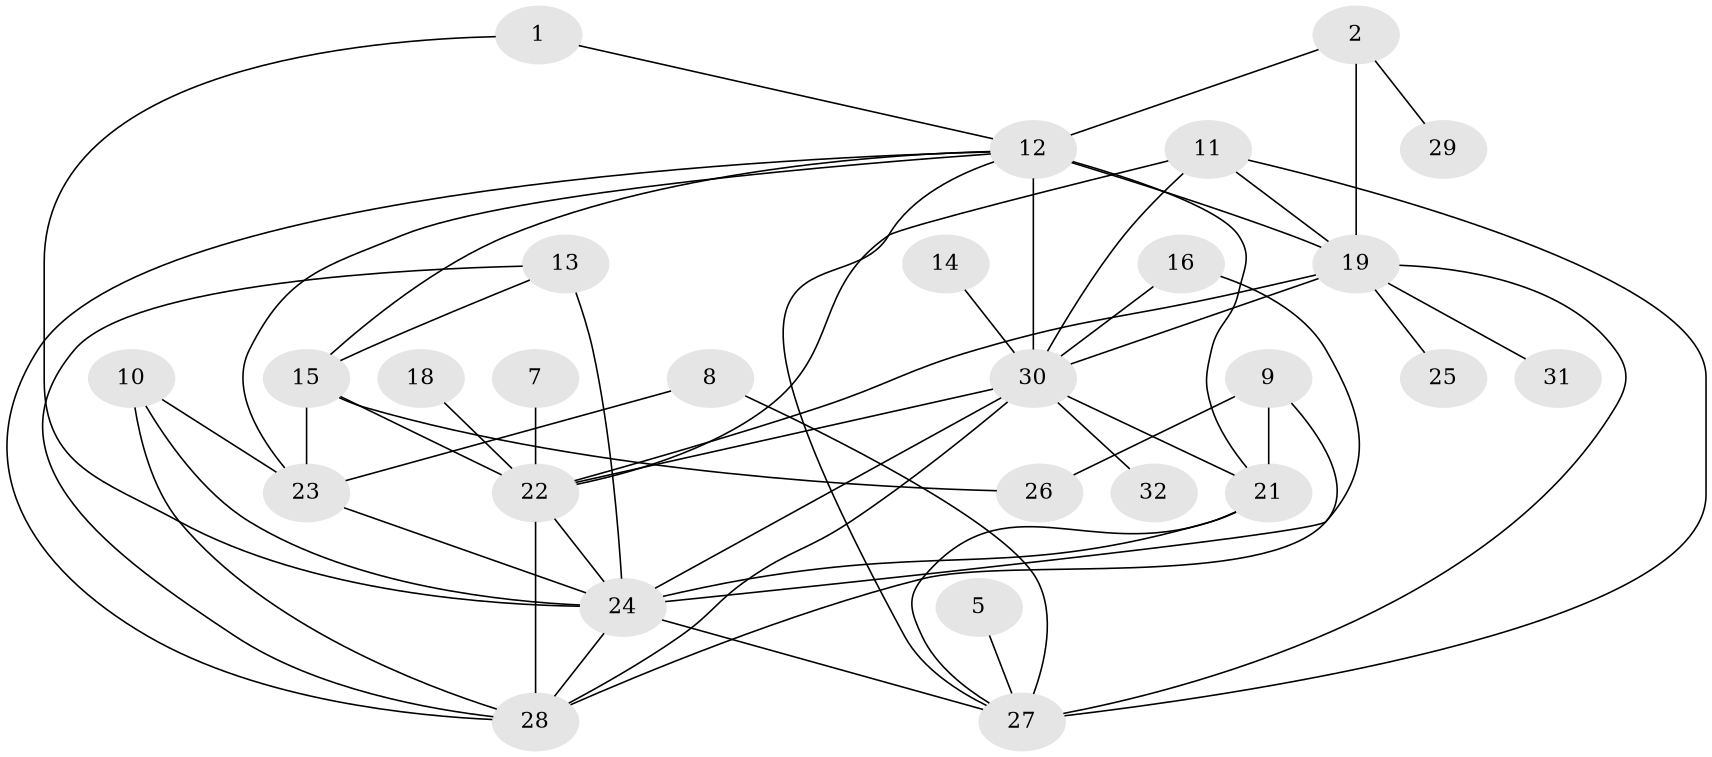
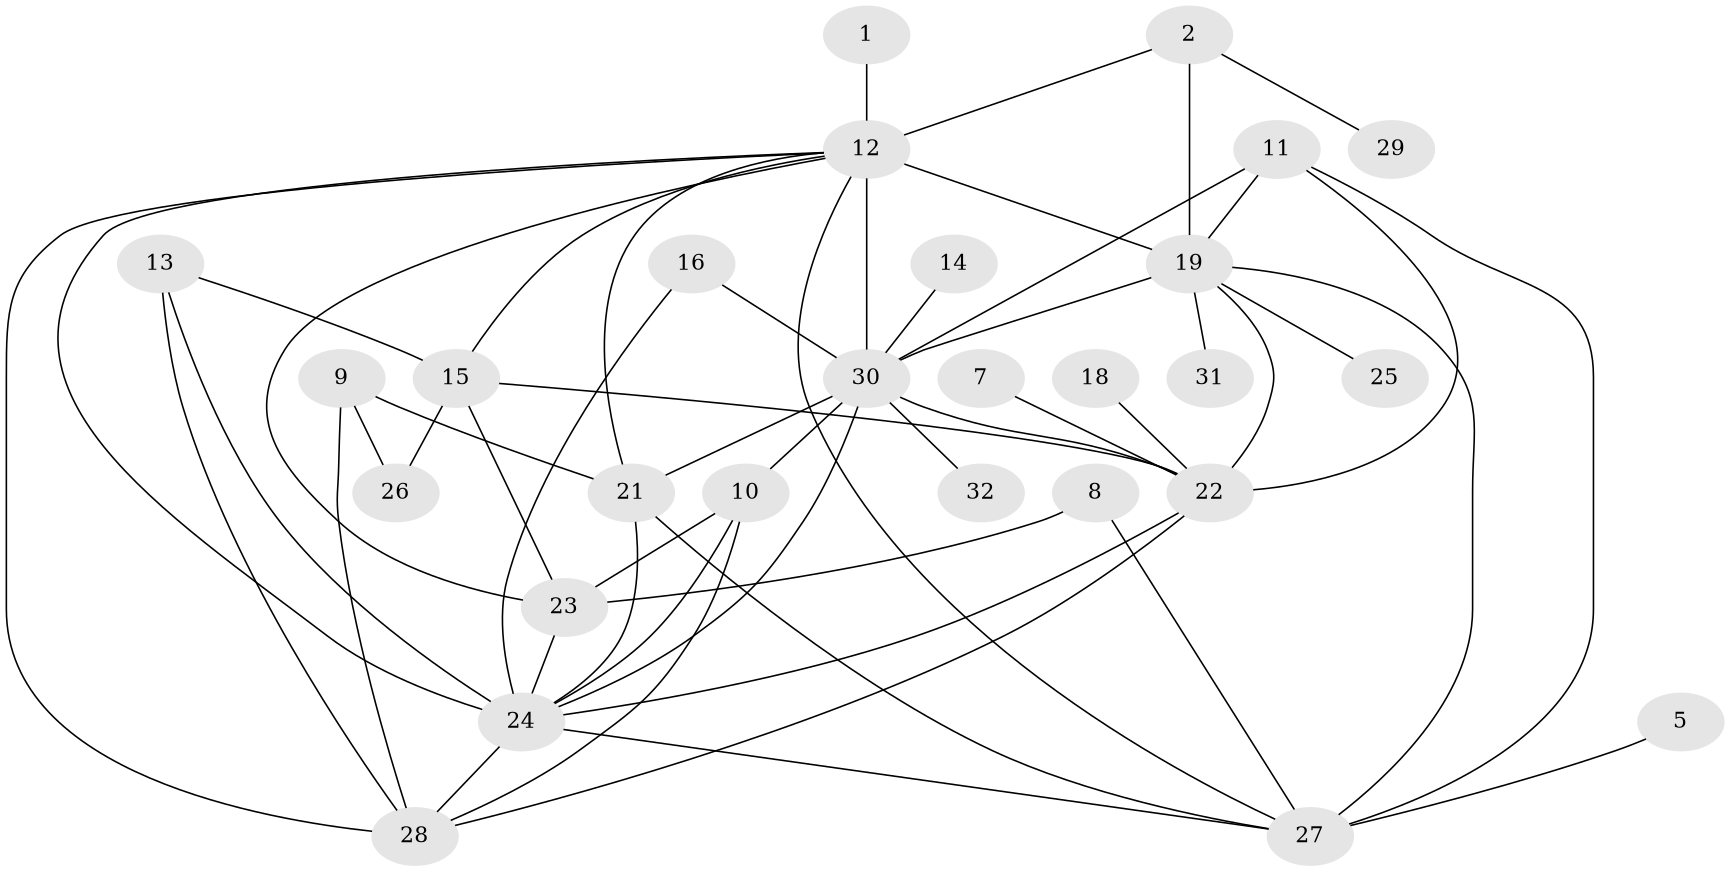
  graph {
    node [color=gray90 style=filled]
    edge [weight=1.0]
    1
    12
    28
    19
    27
    23
    21
    24
    n9 [label=30]
    15
    2
    29
    22
    25
    31
    5
    7
    8
    9
    26
    10
    11
    32
    13
    14
    16
    18
    1 -- 12
    12 -- 28
    12 -- 19 [weight=6.0]
    12 -- 27 [weight=2.0]
    12 -- 23
    12 -- 21 [weight=2.0]
-   1 -- 24
+   12 -- 24
    12 -- n9 [weight=6.0]
    12 -- 15 [weight=2.0]
    19 -- 27 [weight=3.0]
    19 -- n9
    19 -- 22 [weight=2.0]
    19 -- 25
    19 -- 31
    23 -- 24
    21 -- 27
    21 -- 24
    24 -- 28
    24 -- 27
-   n9 -- 28
+   n9 -- 10
    n9 -- 21
    n9 -- 24
    n9 -- 22
    n9 -- 32
    15 -- 23
    15 -- 22
    15 -- 26
    2 -- 12
    2 -- 19 [weight=2.0]
    2 -- 29
    22 -- 28
    22 -- 24
    5 -- 27
    7 -- 22
    8 -- 27
    8 -- 23
    9 -- 28
    9 -- 21
    9 -- 26
    10 -- 28
    10 -- 23
    10 -- 24
    11 -- 19
    11 -- 27
    11 -- n9
    11 -- 22
    13 -- 28
    13 -- 24 [weight=2.0]
    13 -- 15
    14 -- n9
    16 -- 24 [weight=2.0]
    16 -- n9
    18 -- 22
  }
